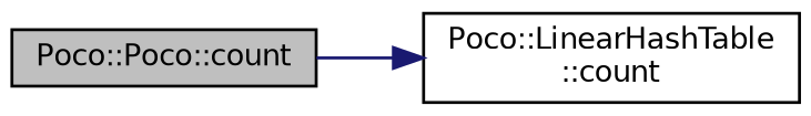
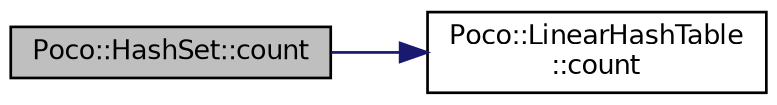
  digraph {
    rankdir=LR
    node [color=black fontname=Helvetica fontsize=10 shape=record style=filled]
-   n1 [fillcolor=grey75 fontcolor=black height=0.2 label="Poco::Poco::count" width=0.4]
+   n1 [fillcolor=grey75 fontcolor=black height=0.2 label="Poco::HashSet::count" width=0.4]
    n2 [fillcolor=white height=0.2 label="Poco::LinearHashTable\l::count" width=0.4]
    n1 -> n2 [color=midnightblue fontname=Helvetica fontsize=10 labelfontname=Helvetica labelfontsize=10 style=solid]
  }
